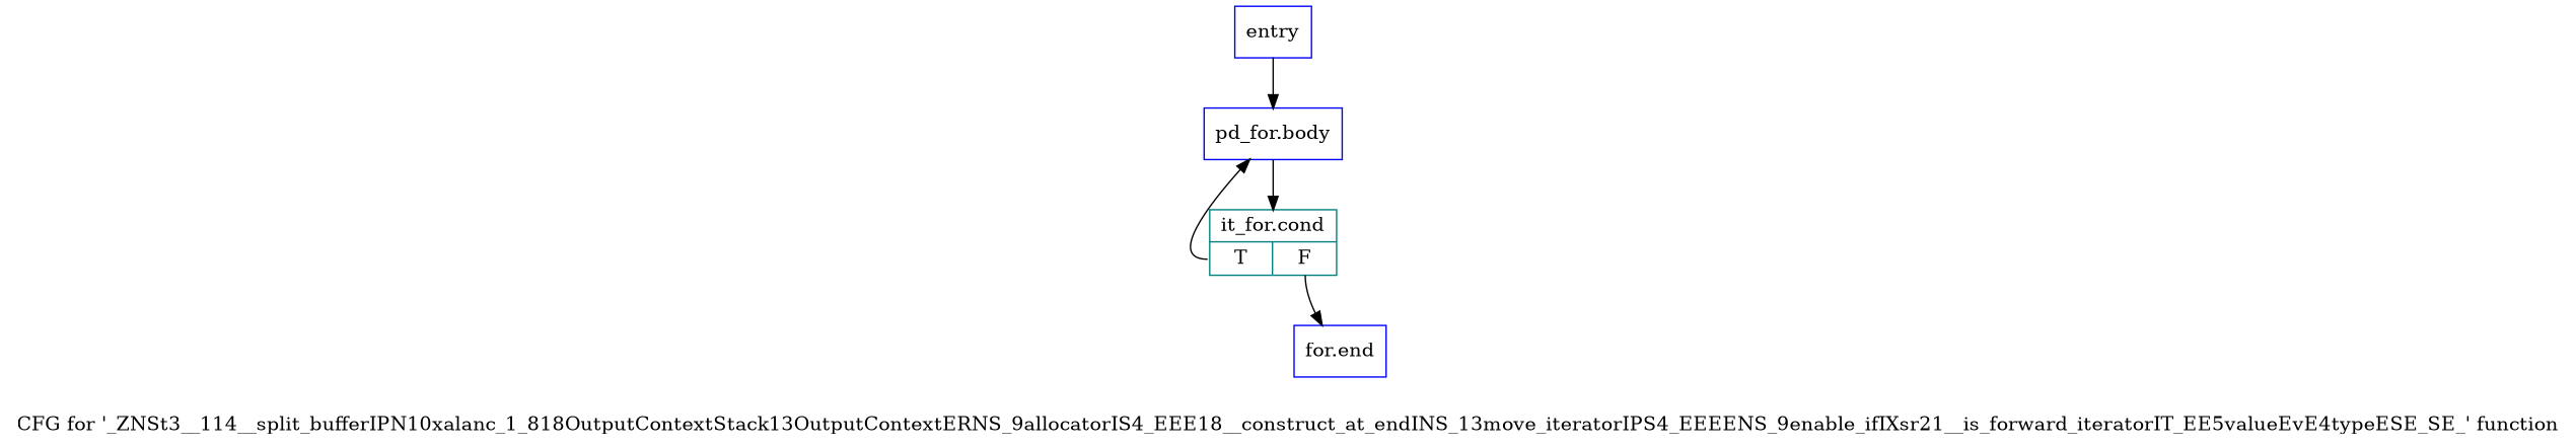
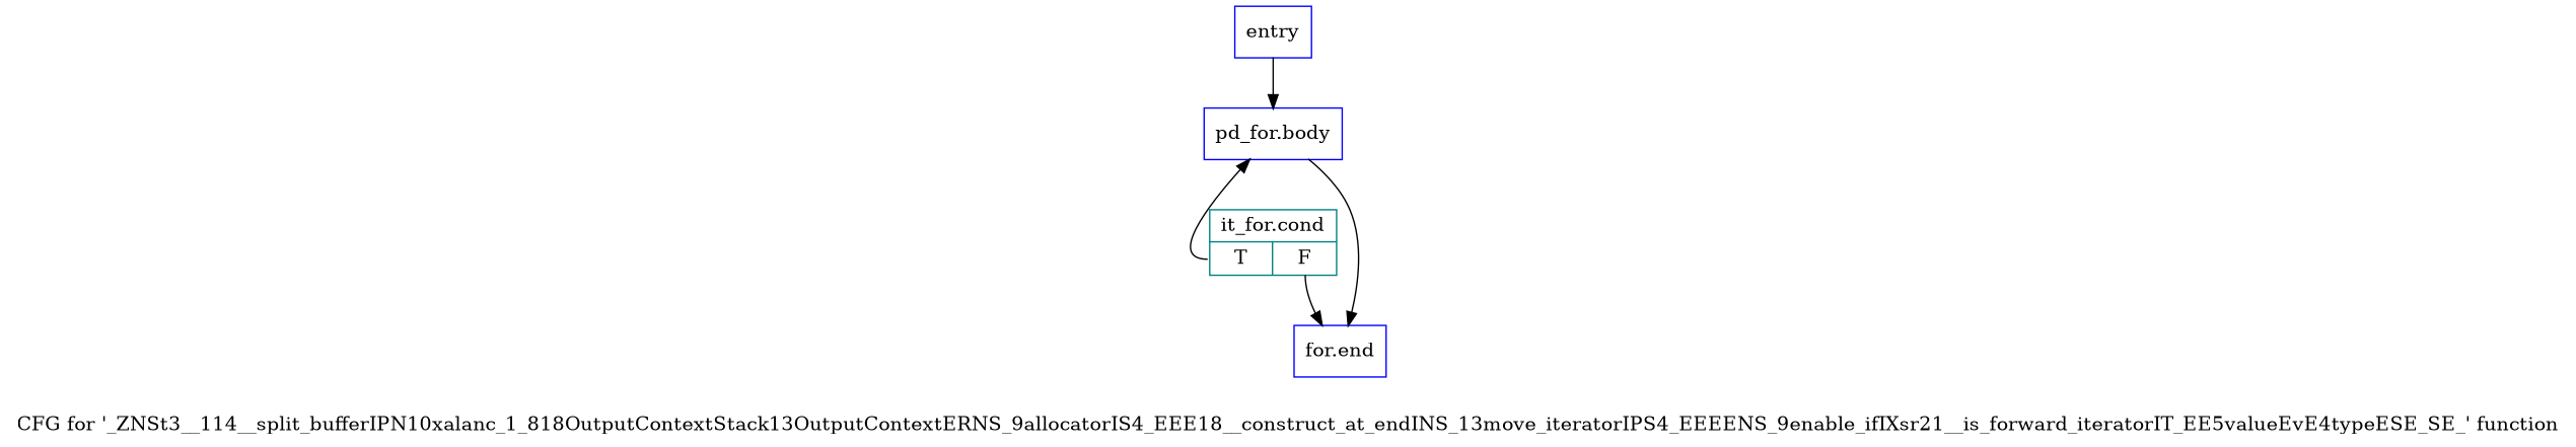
  digraph {
    label="CFG for '_ZNSt3__114__split_bufferIPN10xalanc_1_818OutputContextStack13OutputContextERNS_9allocatorIS4_EEE18__construct_at_endINS_13move_iteratorIPS4_EEEENS_9enable_ifIXsr21__is_forward_iteratorIT_EE5valueEvE4typeESE_SE_' function"
    node [color=blue shape=record]
    n1 [label="{entry}"]
    n2 [label="{pd_for.body}"]
    n3 [color=teal label="{it_for.cond|{<s0>T|<s1>F}}"]
    n4 [label="{for.end}"]
    n1 -> n2
-   n2 -> n3
+   n2 -> n4
    n3 -> n2 [tailport=s0]
    n3 -> n4 [tailport=s1]
  }
